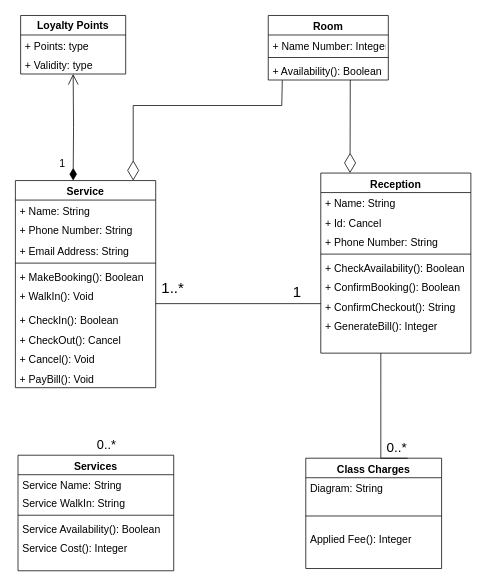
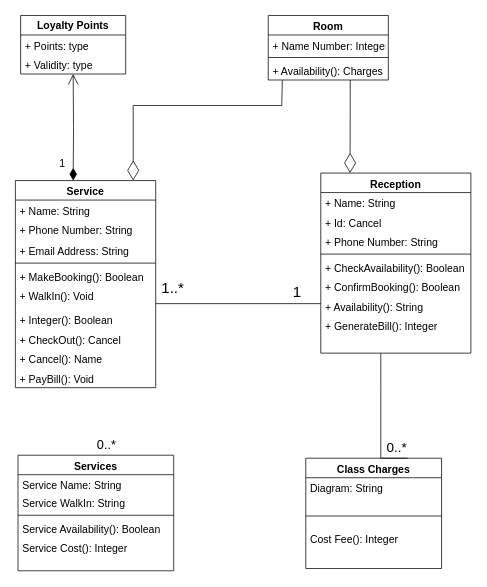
  <mxCell id="0" />
  <mxCell id="1" parent="0" />
  <mxCell id="2" value="Service" style="swimlane;fontStyle=1;align=center;verticalAlign=top;childLayout=stackLayout;horizontal=1;startSize=26;horizontalStack=0;resizeParent=1;resizeLast=0;collapsible=1;marginBottom=0;rounded=0;shadow=0;strokeWidth=1;fontSize=14;" parent="1" vertex="1"><mxGeometry x="20" y="240" width="187" height="276" as="geometry"><mxRectangle x="230" y="140" width="160" height="26" as="alternateBounds" /></mxGeometry></mxCell>
  <mxCell id="3" value="+ Name: String" style="text;align=left;verticalAlign=top;spacingLeft=4;spacingRight=4;overflow=hidden;rotatable=0;points=[[0,0.5],[1,0.5]];portConstraint=eastwest;fontSize=14;" parent="2" vertex="1"><mxGeometry y="26" width="187" height="26" as="geometry" /></mxCell>
  <mxCell id="4" value="+ Phone Number: String" style="text;align=left;verticalAlign=top;spacingLeft=4;spacingRight=4;overflow=hidden;rotatable=0;points=[[0,0.5],[1,0.5]];portConstraint=eastwest;rounded=0;shadow=0;html=0;fontSize=14;" parent="2" vertex="1"><mxGeometry y="52" width="187" height="28" as="geometry" /></mxCell>
  <mxCell id="5" value="+ Email Address: String" style="text;align=left;verticalAlign=top;spacingLeft=4;spacingRight=4;overflow=hidden;rotatable=0;points=[[0,0.5],[1,0.5]];portConstraint=eastwest;rounded=0;shadow=0;html=0;fontSize=14;" parent="2" vertex="1"><mxGeometry y="80" width="187" height="26" as="geometry" /></mxCell>
  <mxCell id="6" value="" style="line;html=1;strokeWidth=1;align=left;verticalAlign=middle;spacingTop=-1;spacingLeft=3;spacingRight=3;rotatable=0;labelPosition=right;points=[];portConstraint=eastwest;fontSize=14;" parent="2" vertex="1"><mxGeometry y="106" width="187" height="8" as="geometry" /></mxCell>
  <mxCell id="7" value="+ MakeBooking(): Boolean" style="text;align=left;verticalAlign=top;spacingLeft=4;spacingRight=4;overflow=hidden;rotatable=0;points=[[0,0.5],[1,0.5]];portConstraint=eastwest;fontSize=14;" parent="2" vertex="1"><mxGeometry y="114" width="187" height="26" as="geometry" /></mxCell>
  <mxCell id="8" value="+ WalkIn(): Void" style="text;align=left;verticalAlign=top;spacingLeft=4;spacingRight=4;overflow=hidden;rotatable=0;points=[[0,0.5],[1,0.5]];portConstraint=eastwest;fontSize=14;" vertex="1" parent="2"><mxGeometry y="140" width="187" height="32" as="geometry" /></mxCell>
- <mxCell id="9" value="+ CheckIn(): Boolean" style="text;align=left;verticalAlign=top;spacingLeft=4;spacingRight=4;overflow=hidden;rotatable=0;points=[[0,0.5],[1,0.5]];portConstraint=eastwest;fontSize=14;" vertex="1" parent="2"><mxGeometry y="172" width="187" height="26" as="geometry" /></mxCell>
+ <mxCell id="9" value="+ Integer(): Boolean" style="text;align=left;verticalAlign=top;spacingLeft=4;spacingRight=4;overflow=hidden;rotatable=0;points=[[0,0.5],[1,0.5]];portConstraint=eastwest;fontSize=14;" vertex="1" parent="2"><mxGeometry y="172" width="187" height="26" as="geometry" /></mxCell>
  <mxCell id="10" value="+ CheckOut(): Cancel" style="text;align=left;verticalAlign=top;spacingLeft=4;spacingRight=4;overflow=hidden;rotatable=0;points=[[0,0.5],[1,0.5]];portConstraint=eastwest;fontSize=14;" vertex="1" parent="2"><mxGeometry y="198" width="187" height="26" as="geometry" /></mxCell>
- <mxCell id="11" value="+ Cancel(): Void" style="text;align=left;verticalAlign=top;spacingLeft=4;spacingRight=4;overflow=hidden;rotatable=0;points=[[0,0.5],[1,0.5]];portConstraint=eastwest;fontSize=14;" vertex="1" parent="2"><mxGeometry y="224" width="187" height="26" as="geometry" /></mxCell>
+ <mxCell id="11" value="+ Cancel(): Name" style="text;align=left;verticalAlign=top;spacingLeft=4;spacingRight=4;overflow=hidden;rotatable=0;points=[[0,0.5],[1,0.5]];portConstraint=eastwest;fontSize=14;" vertex="1" parent="2"><mxGeometry y="224" width="187" height="26" as="geometry" /></mxCell>
  <mxCell id="12" value="+ PayBill(): Void" style="text;align=left;verticalAlign=top;spacingLeft=4;spacingRight=4;overflow=hidden;rotatable=0;points=[[0,0.5],[1,0.5]];portConstraint=eastwest;fontSize=14;" vertex="1" parent="2"><mxGeometry y="250" width="187" height="26" as="geometry" /></mxCell>
  <mxCell id="13" value="Services" style="swimlane;fontStyle=1;align=center;verticalAlign=top;childLayout=stackLayout;horizontal=1;startSize=26;horizontalStack=0;resizeParent=1;resizeLast=0;collapsible=1;marginBottom=0;rounded=0;shadow=0;strokeWidth=1;fontSize=14;" parent="1" vertex="1"><mxGeometry x="23.5" y="606" width="207.5" height="154" as="geometry"><mxRectangle x="130" y="380" width="160" height="26" as="alternateBounds" /></mxGeometry></mxCell>
  <mxCell id="14" value="Service Name: String" style="text;align=left;verticalAlign=top;spacingLeft=4;spacingRight=4;overflow=hidden;rotatable=0;points=[[0,0.5],[1,0.5]];portConstraint=eastwest;fontSize=14;" parent="13" vertex="1"><mxGeometry y="26" width="207.5" height="24" as="geometry" /></mxCell>
  <mxCell id="15" value="Service WalkIn: String" style="text;align=left;verticalAlign=top;spacingLeft=4;spacingRight=4;overflow=hidden;rotatable=0;points=[[0,0.5],[1,0.5]];portConstraint=eastwest;rounded=0;shadow=0;html=0;fontSize=14;" parent="13" vertex="1"><mxGeometry y="50" width="207.5" height="26" as="geometry" /></mxCell>
  <mxCell id="16" value="" style="line;html=1;strokeWidth=1;align=left;verticalAlign=middle;spacingTop=-1;spacingLeft=3;spacingRight=3;rotatable=0;labelPosition=right;points=[];portConstraint=eastwest;fontSize=14;" parent="13" vertex="1"><mxGeometry y="76" width="207.5" height="8" as="geometry" /></mxCell>
  <mxCell id="17" value="Service Availability(): Boolean" style="text;align=left;verticalAlign=top;spacingLeft=4;spacingRight=4;overflow=hidden;rotatable=0;points=[[0,0.5],[1,0.5]];portConstraint=eastwest;fontStyle=0;fontSize=14;" parent="13" vertex="1"><mxGeometry y="84" width="207.5" height="26" as="geometry" /></mxCell>
  <mxCell id="18" value="Service Cost(): Integer" style="text;align=left;verticalAlign=top;spacingLeft=4;spacingRight=4;overflow=hidden;rotatable=0;points=[[0,0.5],[1,0.5]];portConstraint=eastwest;fontSize=14;" parent="13" vertex="1"><mxGeometry y="110" width="207.5" height="26" as="geometry" /></mxCell>
  <mxCell id="19" value="Class Charges" style="swimlane;fontStyle=1;align=center;verticalAlign=top;childLayout=stackLayout;horizontal=1;startSize=26;horizontalStack=0;resizeParent=1;resizeLast=0;collapsible=1;marginBottom=0;rounded=0;shadow=0;strokeWidth=1;fontSize=14;" parent="1" vertex="1"><mxGeometry x="407" y="610" width="181" height="147" as="geometry"><mxRectangle x="340" y="380" width="170" height="26" as="alternateBounds" /></mxGeometry></mxCell>
  <mxCell id="20" value="Diagram: String" style="text;align=left;verticalAlign=top;spacingLeft=4;spacingRight=4;overflow=hidden;rotatable=0;points=[[0,0.5],[1,0.5]];portConstraint=eastwest;fontSize=14;" parent="19" vertex="1"><mxGeometry y="26" width="181" height="34" as="geometry" /></mxCell>
  <mxCell id="21" value="" style="line;html=1;strokeWidth=1;align=left;verticalAlign=middle;spacingTop=-1;spacingLeft=3;spacingRight=3;rotatable=0;labelPosition=right;points=[];portConstraint=eastwest;fontSize=14;" parent="19" vertex="1"><mxGeometry y="60" width="181" height="34" as="geometry" /></mxCell>
- <mxCell id="22" value="Applied Fee(): Integer" style="text;align=left;verticalAlign=top;spacingLeft=4;spacingRight=4;overflow=hidden;rotatable=0;points=[[0,0.5],[1,0.5]];portConstraint=eastwest;fontSize=14;" vertex="1" parent="19"><mxGeometry y="94" width="181" height="26" as="geometry" /></mxCell>
+ <mxCell id="22" value="Cost Fee(): Integer" style="text;align=left;verticalAlign=top;spacingLeft=4;spacingRight=4;overflow=hidden;rotatable=0;points=[[0,0.5],[1,0.5]];portConstraint=eastwest;fontSize=14;" vertex="1" parent="19"><mxGeometry y="94" width="181" height="26" as="geometry" /></mxCell>
  <mxCell id="23" value="Reception" style="swimlane;fontStyle=1;align=center;verticalAlign=top;childLayout=stackLayout;horizontal=1;startSize=26;horizontalStack=0;resizeParent=1;resizeLast=0;collapsible=1;marginBottom=0;rounded=0;shadow=0;strokeWidth=1;fontSize=14;" parent="1" vertex="1"><mxGeometry x="427" y="230" width="200" height="240" as="geometry"><mxRectangle x="550" y="140" width="160" height="26" as="alternateBounds" /></mxGeometry></mxCell>
  <mxCell id="24" value="+ Name: String" style="text;align=left;verticalAlign=top;spacingLeft=4;spacingRight=4;overflow=hidden;rotatable=0;points=[[0,0.5],[1,0.5]];portConstraint=eastwest;fontSize=14;" parent="23" vertex="1"><mxGeometry y="26" width="200" height="26" as="geometry" /></mxCell>
  <mxCell id="25" value="+ Id: Cancel" style="text;align=left;verticalAlign=top;spacingLeft=4;spacingRight=4;overflow=hidden;rotatable=0;points=[[0,0.5],[1,0.5]];portConstraint=eastwest;rounded=0;shadow=0;html=0;fontSize=14;" parent="23" vertex="1"><mxGeometry y="52" width="200" height="26" as="geometry" /></mxCell>
  <mxCell id="26" value="+ Phone Number: String" style="text;align=left;verticalAlign=top;spacingLeft=4;spacingRight=4;overflow=hidden;rotatable=0;points=[[0,0.5],[1,0.5]];portConstraint=eastwest;rounded=0;shadow=0;html=0;fontSize=14;" parent="23" vertex="1"><mxGeometry y="78" width="200" height="26" as="geometry" /></mxCell>
  <mxCell id="27" value="" style="line;html=1;strokeWidth=1;align=left;verticalAlign=middle;spacingTop=-1;spacingLeft=3;spacingRight=3;rotatable=0;labelPosition=right;points=[];portConstraint=eastwest;fontSize=14;" parent="23" vertex="1"><mxGeometry y="104" width="200" height="8" as="geometry" /></mxCell>
  <mxCell id="28" value="+ CheckAvailability(): Boolean" style="text;align=left;verticalAlign=top;spacingLeft=4;spacingRight=4;overflow=hidden;rotatable=0;points=[[0,0.5],[1,0.5]];portConstraint=eastwest;fontSize=14;" parent="23" vertex="1"><mxGeometry y="112" width="200" height="26" as="geometry" /></mxCell>
  <mxCell id="29" value="+ ConfirmBooking(): Boolean&#10;" style="text;align=left;verticalAlign=top;spacingLeft=4;spacingRight=4;overflow=hidden;rotatable=0;points=[[0,0.5],[1,0.5]];portConstraint=eastwest;fontSize=14;" parent="23" vertex="1"><mxGeometry y="138" width="200" height="26" as="geometry" /></mxCell>
- <mxCell id="30" value="+ ConfirmCheckout(): String&#10;" style="text;align=left;verticalAlign=top;spacingLeft=4;spacingRight=4;overflow=hidden;rotatable=0;points=[[0,0.5],[1,0.5]];portConstraint=eastwest;fontSize=14;" vertex="1" parent="23"><mxGeometry y="164" width="200" height="26" as="geometry" /></mxCell>
+ <mxCell id="30" value="+ Availability(): String&#10;" style="text;align=left;verticalAlign=top;spacingLeft=4;spacingRight=4;overflow=hidden;rotatable=0;points=[[0,0.5],[1,0.5]];portConstraint=eastwest;fontSize=14;" vertex="1" parent="23"><mxGeometry y="164" width="200" height="26" as="geometry" /></mxCell>
  <mxCell id="31" value="+ GenerateBill(): Integer&#10;" style="text;align=left;verticalAlign=top;spacingLeft=4;spacingRight=4;overflow=hidden;rotatable=0;points=[[0,0.5],[1,0.5]];portConstraint=eastwest;fontSize=14;" vertex="1" parent="23"><mxGeometry y="190" width="200" height="26" as="geometry" /></mxCell>
  <mxCell id="32" value="Room" style="swimlane;fontStyle=1;align=center;verticalAlign=top;childLayout=stackLayout;horizontal=1;startSize=26;horizontalStack=0;resizeParent=1;resizeParentMax=0;resizeLast=0;collapsible=1;marginBottom=0;fontSize=14;" vertex="1" parent="1"><mxGeometry x="357" y="20" width="160" height="86" as="geometry" /></mxCell>
  <mxCell id="33" value="+ Name Number: Integer" style="text;strokeColor=none;fillColor=none;align=left;verticalAlign=top;spacingLeft=4;spacingRight=4;overflow=hidden;rotatable=0;points=[[0,0.5],[1,0.5]];portConstraint=eastwest;fontSize=14;" vertex="1" parent="32"><mxGeometry y="26" width="160" height="26" as="geometry" /></mxCell>
  <mxCell id="34" value="" style="line;strokeWidth=1;fillColor=none;align=left;verticalAlign=middle;spacingTop=-1;spacingLeft=3;spacingRight=3;rotatable=0;labelPosition=right;points=[];portConstraint=eastwest;strokeColor=inherit;fontSize=14;" vertex="1" parent="32"><mxGeometry y="52" width="160" height="8" as="geometry" /></mxCell>
- <mxCell id="35" value="+ Availability(): Boolean" style="text;strokeColor=none;fillColor=none;align=left;verticalAlign=top;spacingLeft=4;spacingRight=4;overflow=hidden;rotatable=0;points=[[0,0.5],[1,0.5]];portConstraint=eastwest;fontSize=14;" vertex="1" parent="32"><mxGeometry y="60" width="160" height="26" as="geometry" /></mxCell>
+ <mxCell id="35" value="+ Availability(): Charges" style="text;strokeColor=none;fillColor=none;align=left;verticalAlign=top;spacingLeft=4;spacingRight=4;overflow=hidden;rotatable=0;points=[[0,0.5],[1,0.5]];portConstraint=eastwest;fontSize=14;" vertex="1" parent="32"><mxGeometry y="60" width="160" height="26" as="geometry" /></mxCell>
  <mxCell id="36" value="Loyalty Points" style="swimlane;fontStyle=1;childLayout=stackLayout;horizontal=1;startSize=26;fillColor=none;horizontalStack=0;resizeParent=1;resizeParentMax=0;resizeLast=0;collapsible=1;marginBottom=0;fontSize=14;" vertex="1" parent="1"><mxGeometry x="27" y="20" width="140" height="78" as="geometry" /></mxCell>
  <mxCell id="37" value="+ Points: type" style="text;strokeColor=none;fillColor=none;align=left;verticalAlign=top;spacingLeft=4;spacingRight=4;overflow=hidden;rotatable=0;points=[[0,0.5],[1,0.5]];portConstraint=eastwest;fontSize=14;" vertex="1" parent="36"><mxGeometry y="26" width="140" height="26" as="geometry" /></mxCell>
  <mxCell id="38" value="+ Validity: type" style="text;strokeColor=none;fillColor=none;align=left;verticalAlign=top;spacingLeft=4;spacingRight=4;overflow=hidden;rotatable=0;points=[[0,0.5],[1,0.5]];portConstraint=eastwest;fontSize=14;" vertex="1" parent="36"><mxGeometry y="52" width="140" height="26" as="geometry" /></mxCell>
  <mxCell id="39" value="0..*" style="resizable=0;align=left;verticalAlign=bottom;labelBackgroundColor=none;fontSize=17;" connectable="0" vertex="1" parent="1"><mxGeometry x="127" y="602" as="geometry" /></mxCell>
  <mxCell id="40" value="1" style="endArrow=open;html=1;endSize=12;startArrow=diamondThin;startSize=14;startFill=1;edgeStyle=orthogonalEdgeStyle;align=left;verticalAlign=bottom;rounded=0;fontSize=14;entryX=0.5;entryY=1;entryDx=0;entryDy=0;" edge="1" parent="1" target="36"><mxGeometry x="-0.849" y="20" relative="1" as="geometry"><mxPoint x="97" y="240" as="sourcePoint" /><mxPoint x="67" y="150" as="targetPoint" /><mxPoint as="offset" /></mxGeometry></mxCell>
  <mxCell id="41" value="" style="line;strokeWidth=1;fillColor=none;align=left;verticalAlign=middle;spacingTop=-1;spacingLeft=3;spacingRight=3;rotatable=0;labelPosition=right;points=[];portConstraint=eastwest;strokeColor=inherit;fontSize=14;" vertex="1" parent="1"><mxGeometry x="207" y="400" width="220" height="8" as="geometry" /></mxCell>
  <mxCell id="42" value="" style="endArrow=diamondThin;endFill=0;endSize=24;html=1;rounded=0;fontSize=14;exitX=0.117;exitY=1.01;exitDx=0;exitDy=0;exitPerimeter=0;" edge="1" parent="1" source="35"><mxGeometry width="160" relative="1" as="geometry"><mxPoint x="377" y="110" as="sourcePoint" /><mxPoint x="177" y="240" as="targetPoint" /><Array as="points"><mxPoint x="375" y="140" /><mxPoint x="177" y="140" /></Array></mxGeometry></mxCell>
  <mxCell id="43" value="" style="endArrow=diamondThin;endFill=0;endSize=24;html=1;rounded=0;fontSize=14;exitX=0.683;exitY=1;exitDx=0;exitDy=0;exitPerimeter=0;" edge="1" parent="1" source="35"><mxGeometry width="160" relative="1" as="geometry"><mxPoint x="467" y="110" as="sourcePoint" /><mxPoint x="466" y="230" as="targetPoint" /></mxGeometry></mxCell>
  <mxCell id="44" value="1..*" style="resizable=0;align=left;verticalAlign=bottom;labelBackgroundColor=none;fontSize=20;fillColor=#d5e8d4;" connectable="0" vertex="1" parent="1"><mxGeometry x="213" y="395" as="geometry" /></mxCell>
  <mxCell id="45" value="&lt;span style=&quot;font-size: 20px;&quot;&gt;1&lt;/span&gt;" style="text;whiteSpace=wrap;html=1;fontSize=20;" vertex="1" parent="1"><mxGeometry x="388" y="370" width="30" height="30" as="geometry" /></mxCell>
  <mxCell id="46" value="" style="endArrow=none;html=1;edgeStyle=orthogonalEdgeStyle;rounded=0;fontSize=14;entryX=0.75;entryY=0;entryDx=0;entryDy=0;" edge="1" parent="1" target="19"><mxGeometry relative="1" as="geometry"><mxPoint x="507" y="470" as="sourcePoint" /><mxPoint x="507.09" y="575.286" as="targetPoint" /><Array as="points"><mxPoint x="507" y="520" /><mxPoint x="507" y="520" /></Array></mxGeometry></mxCell>
  <mxCell id="47" value="&lt;span style=&quot;text-align: left;&quot;&gt;&lt;font style=&quot;font-size: 18px;&quot;&gt;0..*&lt;/font&gt;&lt;/span&gt;" style="text;html=1;align=center;verticalAlign=middle;resizable=0;points=[];autosize=1;strokeColor=none;fillColor=none;fontSize=14;" vertex="1" parent="1"><mxGeometry x="505" y="579" width="45" height="34" as="geometry" /></mxCell>
